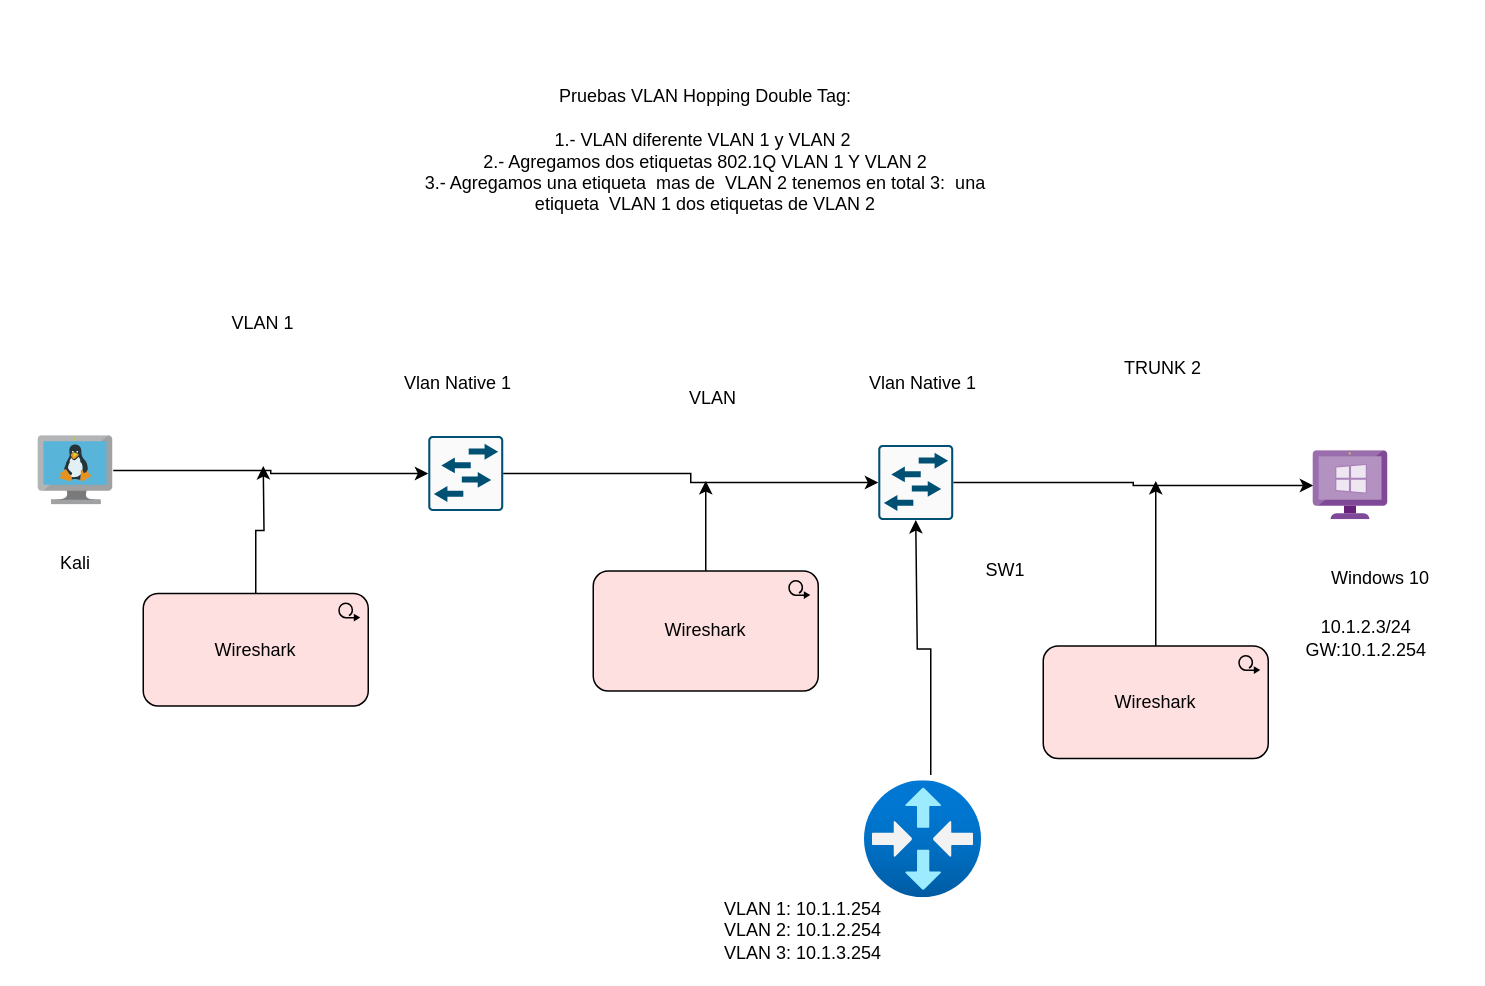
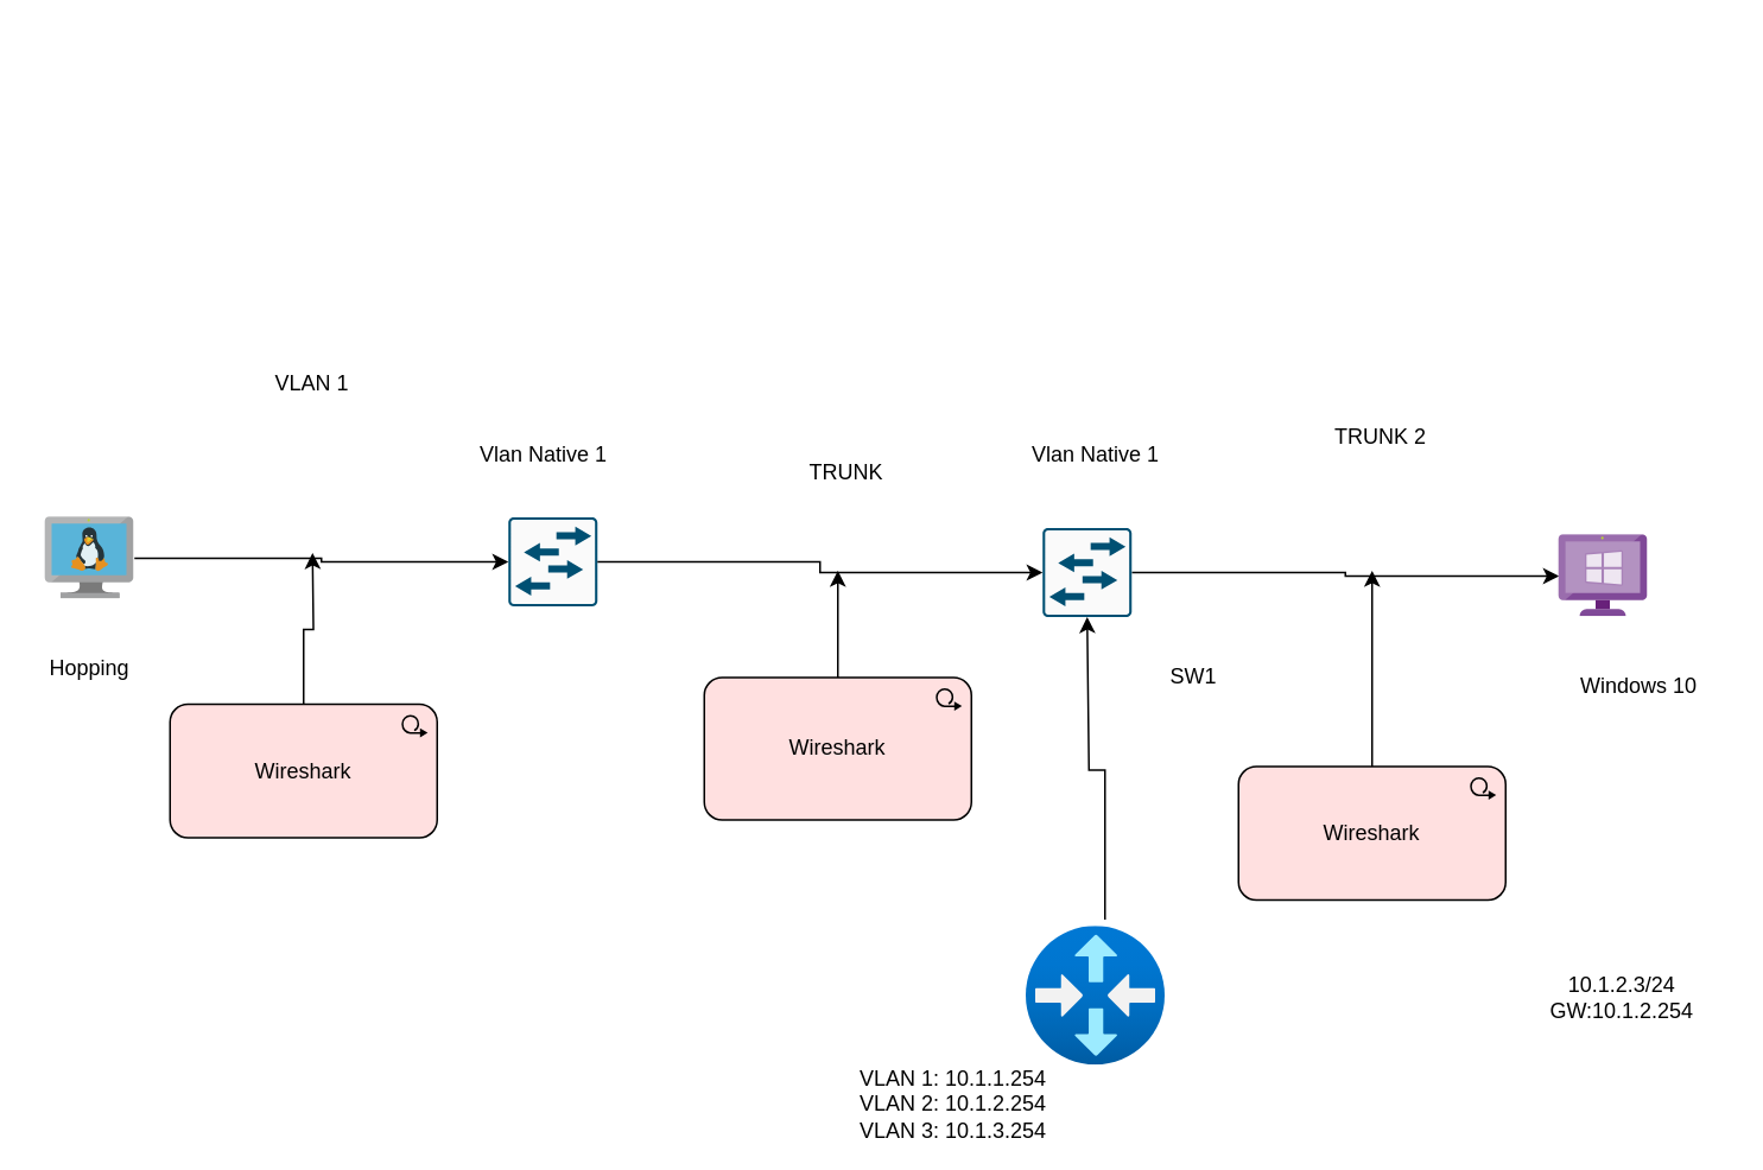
  <mxCell id="0" />
  <mxCell id="1" parent="0" />
  <mxCell id="2" value="" style="sketch=0;points=[[0.015,0.015,0],[0.985,0.015,0],[0.985,0.985,0],[0.015,0.985,0],[0.25,0,0],[0.5,0,0],[0.75,0,0],[1,0.25,0],[1,0.5,0],[1,0.75,0],[0.75,1,0],[0.5,1,0],[0.25,1,0],[0,0.75,0],[0,0.5,0],[0,0.25,0]];verticalLabelPosition=bottom;html=1;verticalAlign=top;aspect=fixed;align=center;pointerEvents=1;shape=mxgraph.cisco19.rect;prIcon=l2_switch;fillColor=#FAFAFA;strokeColor=#005073;" parent="1" vertex="1"><mxGeometry x="285" y="290" width="50" height="50" as="geometry" /></mxCell>
  <mxCell id="3" style="edgeStyle=orthogonalEdgeStyle;rounded=0;orthogonalLoop=1;jettySize=auto;html=1;exitX=1;exitY=0.5;exitDx=0;exitDy=0;exitPerimeter=0;" parent="1" source="4" target="5" edge="1"><mxGeometry relative="1" as="geometry" /></mxCell>
  <mxCell id="4" value="" style="sketch=0;points=[[0.015,0.015,0],[0.985,0.015,0],[0.985,0.985,0],[0.015,0.985,0],[0.25,0,0],[0.5,0,0],[0.75,0,0],[1,0.25,0],[1,0.5,0],[1,0.75,0],[0.75,1,0],[0.5,1,0],[0.25,1,0],[0,0.75,0],[0,0.5,0],[0,0.25,0]];verticalLabelPosition=bottom;html=1;verticalAlign=top;aspect=fixed;align=center;pointerEvents=1;shape=mxgraph.cisco19.rect;prIcon=l2_switch;fillColor=#FAFAFA;strokeColor=#005073;" parent="1" vertex="1"><mxGeometry x="585" y="296" width="50" height="50" as="geometry" /></mxCell>
  <mxCell id="5" value="" style="image;sketch=0;aspect=fixed;html=1;points=[];align=center;fontSize=12;image=img/lib/mscae/VM_Windows_Non_Azure.svg;" parent="1" vertex="1"><mxGeometry x="875" y="300" width="50" height="46" as="geometry" /></mxCell>
  <mxCell id="6" style="edgeStyle=orthogonalEdgeStyle;rounded=0;orthogonalLoop=1;jettySize=auto;html=1;" parent="1" source="7" target="2" edge="1"><mxGeometry relative="1" as="geometry" /></mxCell>
  <mxCell id="7" value="" style="image;sketch=0;aspect=fixed;html=1;points=[];align=center;fontSize=12;image=img/lib/mscae/VM_Linux.svg;" parent="1" vertex="1"><mxGeometry x="25" y="290" width="50" height="46" as="geometry" /></mxCell>
  <mxCell id="8" style="edgeStyle=orthogonalEdgeStyle;rounded=0;orthogonalLoop=1;jettySize=auto;html=1;exitX=1;exitY=0.5;exitDx=0;exitDy=0;exitPerimeter=0;entryX=0;entryY=0.5;entryDx=0;entryDy=0;entryPerimeter=0;" parent="1" source="2" target="4" edge="1"><mxGeometry relative="1" as="geometry" /></mxCell>
  <mxCell id="9" value="TRUNK 2" style="text;strokeColor=none;align=center;fillColor=none;html=1;verticalAlign=middle;whiteSpace=wrap;rounded=0;" parent="1" vertex="1"><mxGeometry x="745" y="230" width="60" height="30" as="geometry" /></mxCell>
  <mxCell id="10" value="VLAN 1" style="text;strokeColor=none;align=center;fillColor=none;html=1;verticalAlign=middle;whiteSpace=wrap;rounded=0;" parent="1" vertex="1"><mxGeometry x="145" y="200" width="60" height="30" as="geometry" /></mxCell>
- <mxCell id="11" value="Kali" style="text;strokeColor=none;align=center;fillColor=none;html=1;verticalAlign=middle;whiteSpace=wrap;rounded=0;" parent="1" vertex="1"><mxGeometry x="20" y="360" width="60" height="30" as="geometry" /></mxCell>
+ <mxCell id="11" value="Hopping" style="text;strokeColor=none;align=center;fillColor=none;html=1;verticalAlign=middle;whiteSpace=wrap;rounded=0;" parent="1" vertex="1"><mxGeometry x="20" y="360" width="60" height="30" as="geometry" /></mxCell>
  <mxCell id="12" value="Windows 10" style="text;strokeColor=none;align=center;fillColor=none;html=1;verticalAlign=middle;whiteSpace=wrap;rounded=0;" parent="1" vertex="1"><mxGeometry x="885" y="370" width="70" height="30" as="geometry" /></mxCell>
  <mxCell id="13" value="SW1" style="text;strokeColor=none;align=center;fillColor=none;html=1;verticalAlign=middle;whiteSpace=wrap;rounded=0;" parent="1" vertex="1"><mxGeometry x="640" y="365" width="60" height="30" as="geometry" /></mxCell>
- <mxCell id="14" value="VLAN" style="text;strokeColor=none;align=center;fillColor=none;html=1;verticalAlign=middle;whiteSpace=wrap;rounded=0;" parent="1" vertex="1"><mxGeometry x="445" y="250" width="60" height="30" as="geometry" /></mxCell>
- <mxCell id="15" value="10.1.2.3/24&lt;br&gt;GW:10.1.2.254" style="text;strokeColor=none;align=center;fillColor=none;html=1;verticalAlign=middle;whiteSpace=wrap;rounded=0;" parent="1" vertex="1"><mxGeometry x="852.5" y="410" width="115" height="30" as="geometry" /></mxCell>
- <mxCell id="16" value="Pruebas VLAN Hopping Double Tag:&lt;br&gt;&lt;br&gt;&lt;div&gt;1.- VLAN diferente VLAN 1 y VLAN 2&amp;nbsp;&lt;/div&gt;&lt;div&gt;2.- Agregamos dos etiquetas 802.1Q VLAN 1 Y VLAN 2&lt;/div&gt;&lt;div&gt;3.- Agregamos una etiqueta&amp;nbsp; mas de&amp;nbsp; VLAN 2 tenemos en total 3:&amp;nbsp; una etiqueta&amp;nbsp; VLAN 1 dos etiquetas de VLAN 2&lt;/div&gt;" style="text;strokeColor=none;align=center;fillColor=none;html=1;verticalAlign=middle;whiteSpace=wrap;rounded=0;" parent="1" vertex="1"><mxGeometry x="280" y="20" width="380" height="160" as="geometry" /></mxCell>
+ <mxCell id="14" value="TRUNK" style="text;strokeColor=none;align=center;fillColor=none;html=1;verticalAlign=middle;whiteSpace=wrap;rounded=0;" parent="1" vertex="1"><mxGeometry x="445" y="250" width="60" height="30" as="geometry" /></mxCell>
+ <mxCell id="15" value="10.1.2.3/24&lt;br&gt;GW:10.1.2.254" style="text;strokeColor=none;align=center;fillColor=none;html=1;verticalAlign=middle;whiteSpace=wrap;rounded=0;" parent="1" vertex="1"><mxGeometry x="852.5" y="545" width="115" height="30" as="geometry" /></mxCell>
  <mxCell id="17" style="edgeStyle=orthogonalEdgeStyle;rounded=0;orthogonalLoop=1;jettySize=auto;html=1;" edge="1" parent="1"><mxGeometry relative="1" as="geometry"><mxPoint x="610" y="346" as="targetPoint" /><mxPoint x="620" y="516" as="sourcePoint" /><Array as="points"><mxPoint x="620" y="432" /><mxPoint x="611" y="432" /></Array></mxGeometry></mxCell>
  <mxCell id="18" value="" style="image;aspect=fixed;html=1;points=[];align=center;fontSize=12;image=img/lib/azure2/networking/Virtual_Router.svg;" parent="1" vertex="1"><mxGeometry x="576" y="520" width="78" height="78" as="geometry" /></mxCell>
  <mxCell id="19" value="VLAN 1: 10.1.1.254&lt;div&gt;VLAN 2: 10.1.2.254&lt;/div&gt;&lt;div&gt;VLAN 3: 10.1.3.254&lt;/div&gt;" style="text;strokeColor=none;align=center;fillColor=none;html=1;verticalAlign=middle;whiteSpace=wrap;rounded=0;" parent="1" vertex="1"><mxGeometry x="435" y="605" width="200" height="30" as="geometry" /></mxCell>
  <mxCell id="20" style="edgeStyle=orthogonalEdgeStyle;rounded=0;orthogonalLoop=1;jettySize=auto;html=1;" edge="1" parent="1" source="21"><mxGeometry relative="1" as="geometry"><mxPoint x="470" y="320" as="targetPoint" /></mxGeometry></mxCell>
  <mxCell id="21" value="Wireshark" style="html=1;outlineConnect=0;whiteSpace=wrap;fillColor=#FFE0E0;shape=mxgraph.archimate3.application;appType=workPackage;archiType=rounded;" parent="1" vertex="1"><mxGeometry x="395" y="380" width="150" height="80" as="geometry" /></mxCell>
  <mxCell id="22" style="edgeStyle=orthogonalEdgeStyle;rounded=0;orthogonalLoop=1;jettySize=auto;html=1;" edge="1" parent="1" source="23"><mxGeometry relative="1" as="geometry"><mxPoint x="175" y="310" as="targetPoint" /></mxGeometry></mxCell>
  <mxCell id="23" value="Wireshark" style="html=1;outlineConnect=0;whiteSpace=wrap;fillColor=#FFE0E0;shape=mxgraph.archimate3.application;appType=workPackage;archiType=rounded;" parent="1" vertex="1"><mxGeometry x="95" y="395" width="150" height="75" as="geometry" /></mxCell>
  <mxCell id="24" style="edgeStyle=orthogonalEdgeStyle;rounded=0;orthogonalLoop=1;jettySize=auto;html=1;" edge="1" parent="1" source="25"><mxGeometry relative="1" as="geometry"><mxPoint x="770" y="320" as="targetPoint" /></mxGeometry></mxCell>
  <mxCell id="25" value="Wireshark" style="html=1;outlineConnect=0;whiteSpace=wrap;fillColor=#FFE0E0;shape=mxgraph.archimate3.application;appType=workPackage;archiType=rounded;" parent="1" vertex="1"><mxGeometry x="695" y="430" width="150" height="75" as="geometry" /></mxCell>
  <mxCell id="26" value="Vlan Native 1" style="text;strokeColor=none;align=center;fillColor=none;html=1;verticalAlign=middle;whiteSpace=wrap;rounded=0;" vertex="1" parent="1"><mxGeometry x="265" y="240" width="80" height="30" as="geometry" /></mxCell>
  <mxCell id="27" value="Vlan Native 1" style="text;strokeColor=none;align=center;fillColor=none;html=1;verticalAlign=middle;whiteSpace=wrap;rounded=0;" vertex="1" parent="1"><mxGeometry x="575" y="240" width="80" height="30" as="geometry" /></mxCell>
